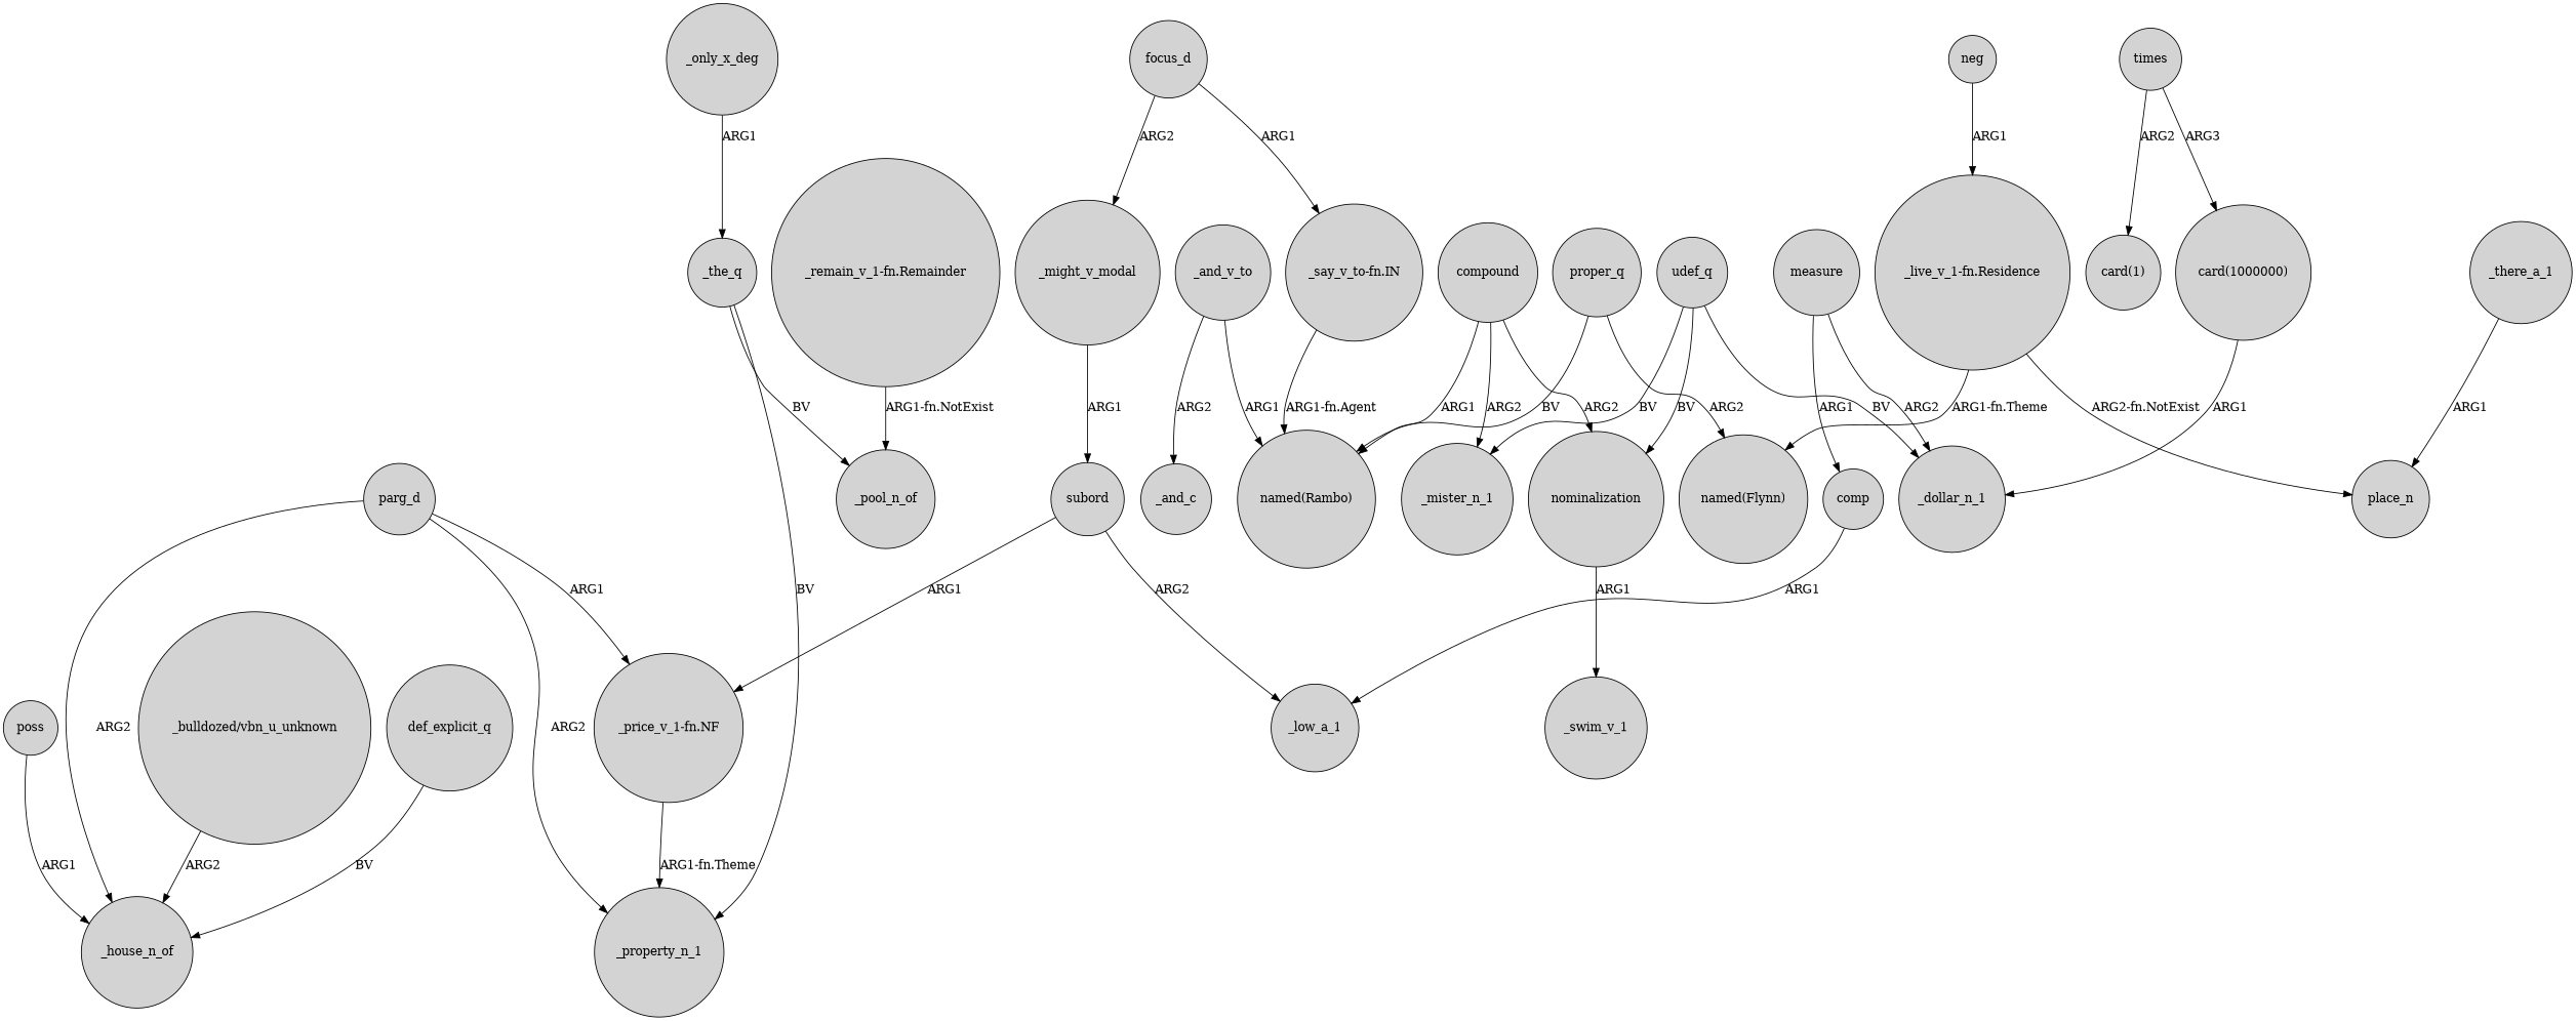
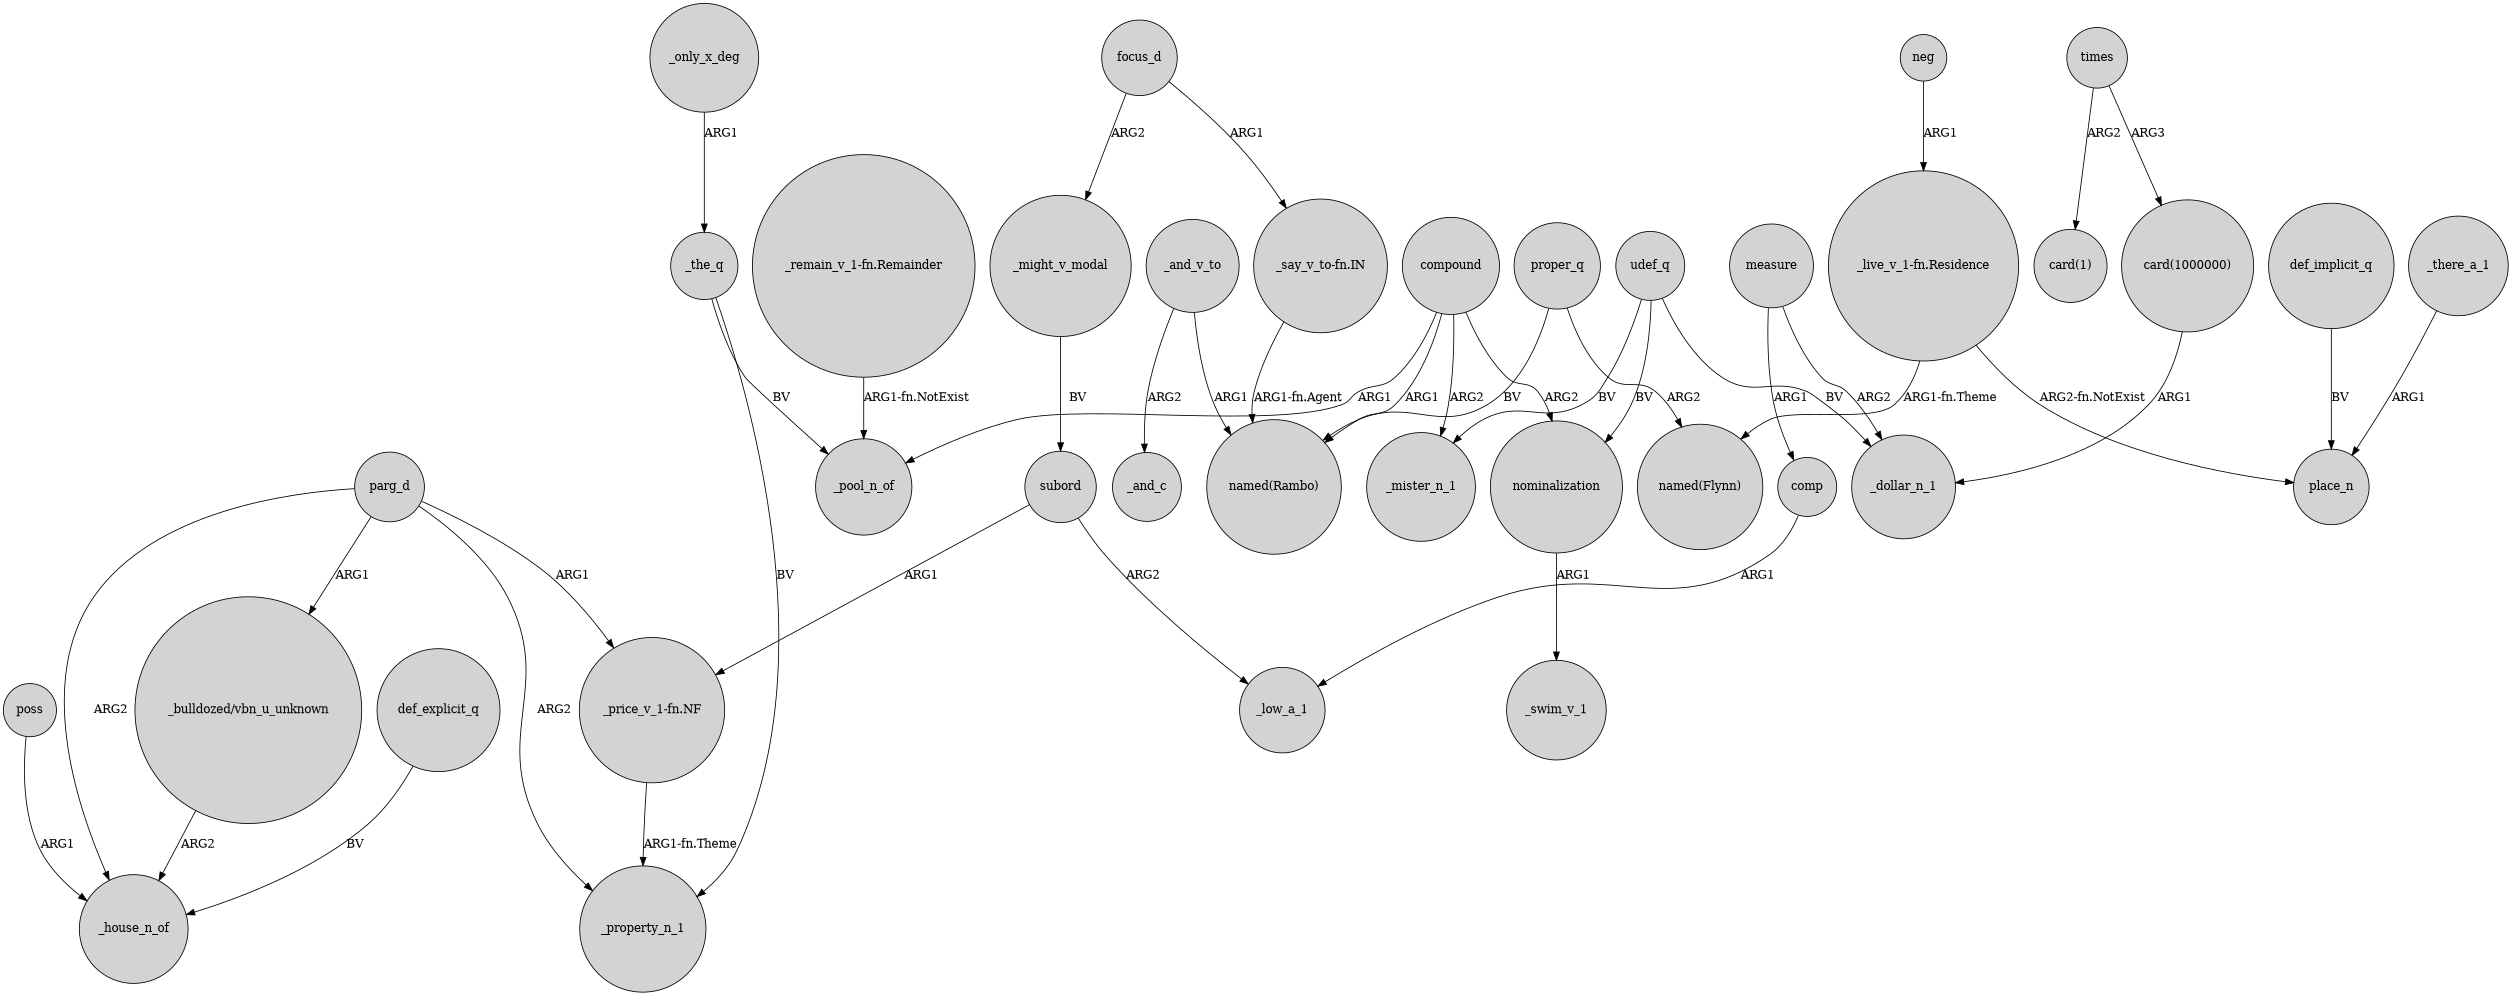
  digraph {
    node [shape=circle style=filled]
    poss
    _house_n_of
    "card(1000000)"
    _dollar_n_1
    "_bulldozed/vbn_u_unknown"
    "_say_v_to-fn.IN"
    "named(Rambo)"
    _might_v_modal
    subord
    neg
    "_live_v_1-fn.Residence"
    "named(Flynn)"
    place_n
    parg_d
    "_price_v_1-fn.NF"
    _property_n_1
    _low_a_1
    compound
    _mister_n_1
    nominalization
    _pool_n_of
    _swim_v_1
    udef_q
    measure
    comp
+   def_implicit_q
    proper_q
    def_explicit_q
    _the_q
    times
    "card(1)"
    _only_x_deg
    n33 [label=_and_v_to]
    _and_c
    focus_d
    _there_a_1
    "_remain_v_1-fn.Remainder"
    poss -> _house_n_of [label=ARG1]
    "card(1000000)" -> _dollar_n_1 [label=ARG1]
    "_bulldozed/vbn_u_unknown" -> _house_n_of [label=ARG2]
    "_say_v_to-fn.IN" -> "named(Rambo)" [label="ARG1-fn.Agent"]
-   _might_v_modal -> subord [label=ARG1]
+   _might_v_modal -> subord [label=BV]
    subord -> "_price_v_1-fn.NF" [label=ARG1]
    subord -> _low_a_1 [label=ARG2]
    neg -> "_live_v_1-fn.Residence" [label=ARG1]
    "_live_v_1-fn.Residence" -> "named(Flynn)" [label="ARG1-fn.Theme"]
    "_live_v_1-fn.Residence" -> place_n [label="ARG2-fn.NotExist"]
    parg_d -> _house_n_of [label=ARG2]
+   parg_d -> "_bulldozed/vbn_u_unknown" [label=ARG1]
    parg_d -> "_price_v_1-fn.NF" [label=ARG1]
    parg_d -> _property_n_1 [label=ARG2]
    "_price_v_1-fn.NF" -> _property_n_1 [label="ARG1-fn.Theme"]
    compound -> "named(Rambo)" [label=ARG1]
    compound -> _mister_n_1 [label=ARG2]
    compound -> nominalization [label=ARG2]
+   compound -> _pool_n_of [label=ARG1]
    nominalization -> _swim_v_1 [label=ARG1]
    udef_q -> _dollar_n_1 [label=BV]
    udef_q -> _mister_n_1 [label=BV]
    udef_q -> nominalization [label=BV]
    measure -> _dollar_n_1 [label=ARG2]
    measure -> comp [label=ARG1]
    comp -> _low_a_1 [label=ARG1]
+   def_implicit_q -> place_n [label=BV]
    proper_q -> "named(Rambo)" [label=BV]
    proper_q -> "named(Flynn)" [label=ARG2]
    def_explicit_q -> _house_n_of [label=BV]
    _the_q -> _property_n_1 [label=BV]
    _the_q -> _pool_n_of [label=BV]
    times -> "card(1000000)" [label=ARG3]
    times -> "card(1)" [label=ARG2]
    _only_x_deg -> _the_q [label=ARG1]
    n33 -> "named(Rambo)" [label=ARG1]
    n33 -> _and_c [label=ARG2]
    focus_d -> "_say_v_to-fn.IN" [label=ARG1]
    focus_d -> _might_v_modal [label=ARG2]
    _there_a_1 -> place_n [label=ARG1]
    "_remain_v_1-fn.Remainder" -> _pool_n_of [label="ARG1-fn.NotExist"]
  }
